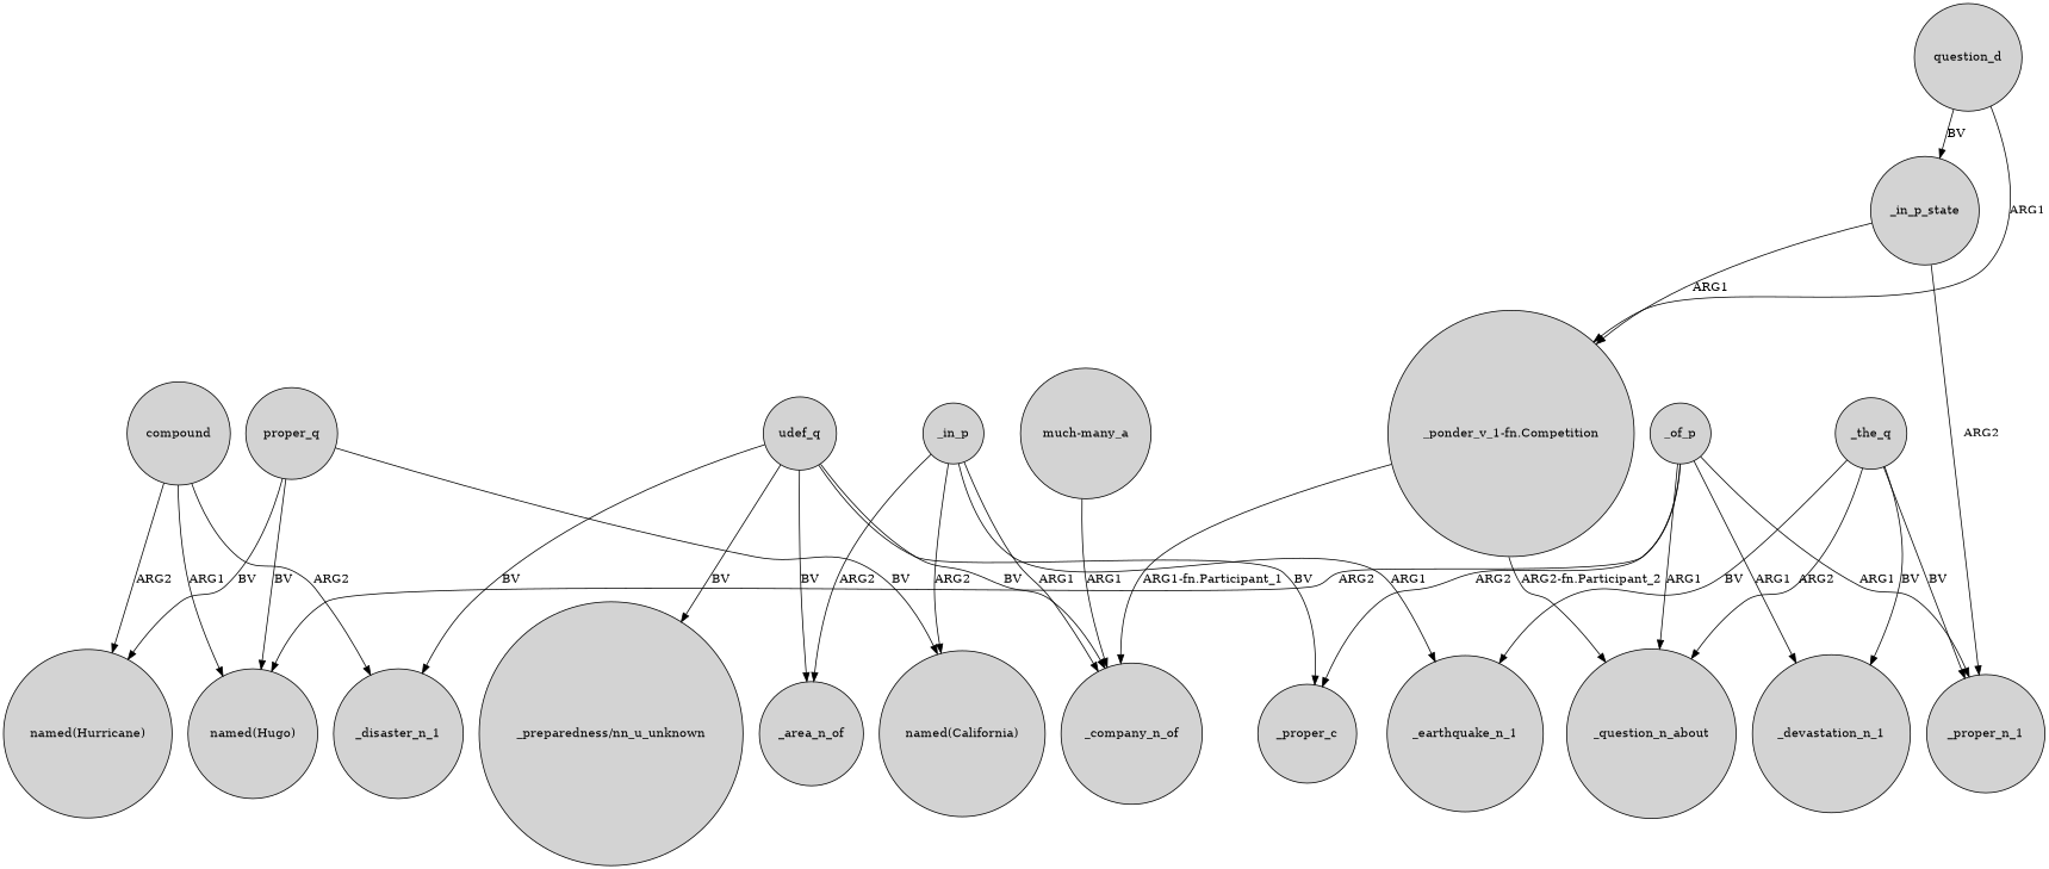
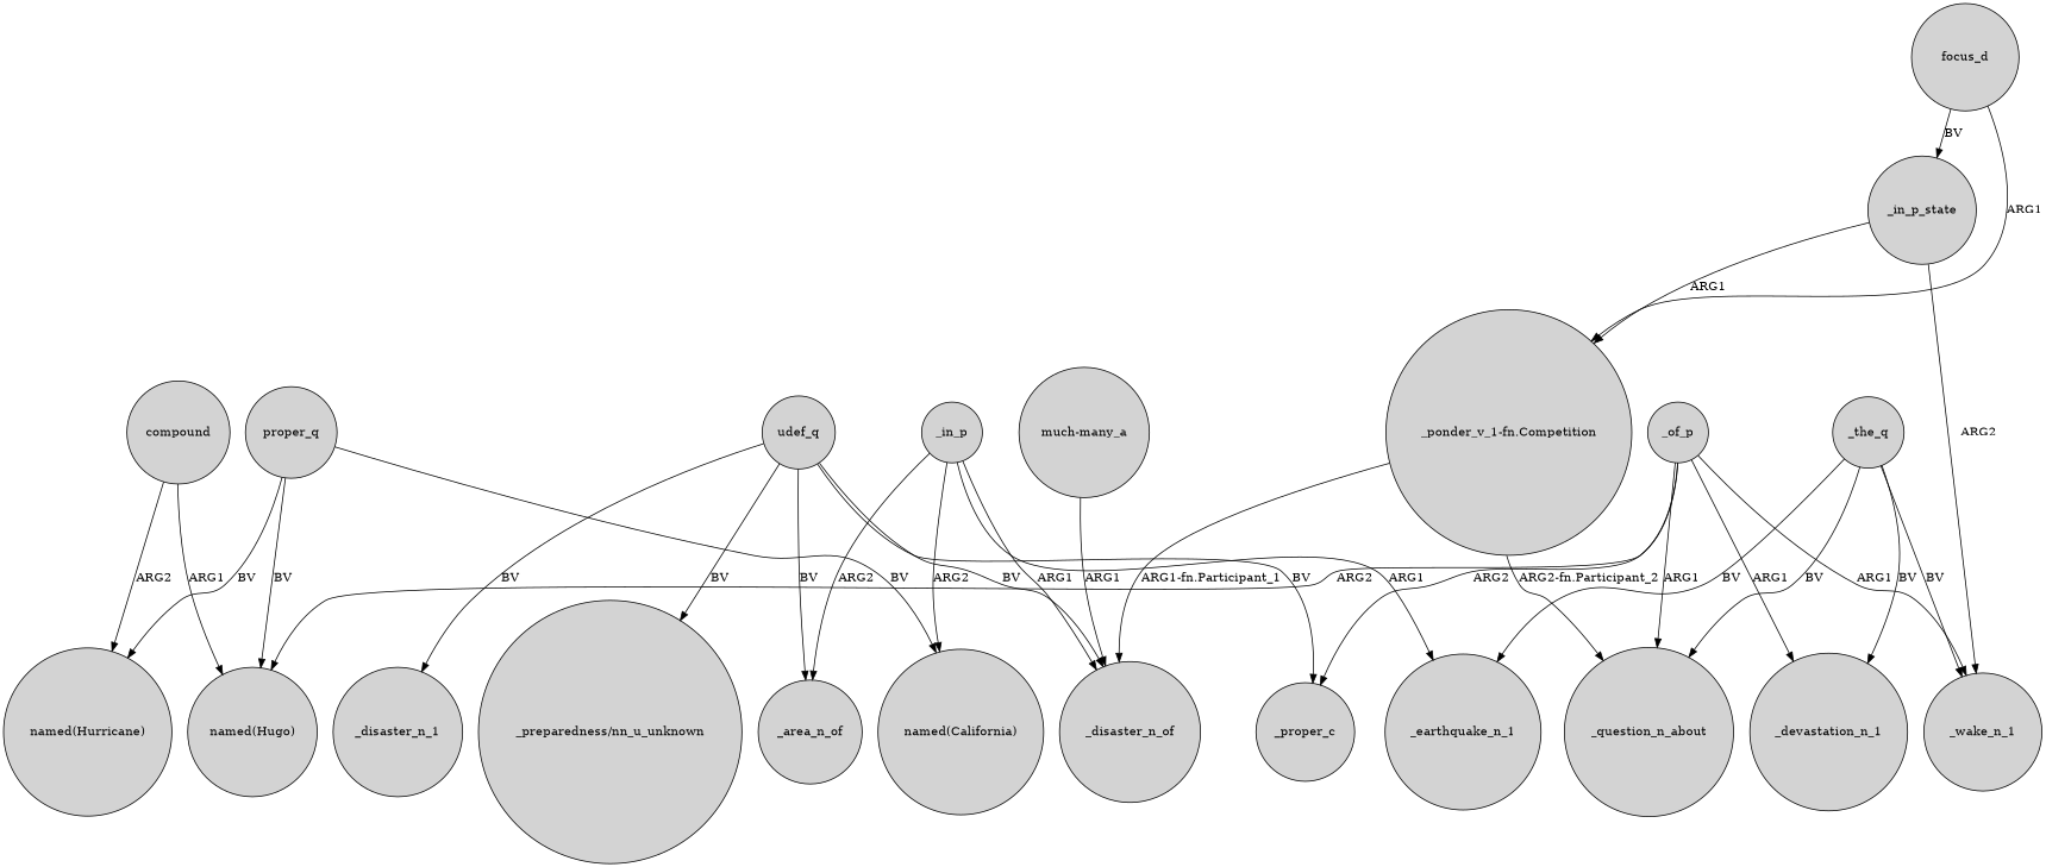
  digraph {
    node [shape=circle style=filled]
    udef_q
    "_preparedness/nn_u_unknown"
    n3 [label=_proper_c]
    _disaster_n_1
    _area_n_of
-   _company_n_of
+   _company_n_of [label=_disaster_n_of]
    compound
    "named(Hurricane)"
    "named(Hugo)"
    _of_p
    _question_n_about
    _devastation_n_1
-   _wake_n_1 [label=_proper_n_1]
-   focus_d [label=question_d]
+   _wake_n_1
+   focus_d
    _in_p_state
    "_ponder_v_1-fn.Competition"
    _in_p
    "named(California)"
    _earthquake_n_1
    _the_q
    proper_q
    "much-many_a"
    udef_q -> "_preparedness/nn_u_unknown" [label=BV]
    udef_q -> n3 [label=BV]
    udef_q -> _disaster_n_1 [label=BV]
    udef_q -> _area_n_of [label=BV]
    udef_q -> _company_n_of [label=BV]
-   compound -> _disaster_n_1 [label=ARG2]
    compound -> "named(Hurricane)" [label=ARG2]
    compound -> "named(Hugo)" [label=ARG1]
    _of_p -> n3 [label=ARG2]
    _of_p -> "named(Hugo)" [label=ARG2]
    _of_p -> _question_n_about [label=ARG1]
    _of_p -> _devastation_n_1 [label=ARG1]
    _of_p -> _wake_n_1 [label=ARG1]
    focus_d -> _in_p_state [label=BV]
    focus_d -> "_ponder_v_1-fn.Competition" [label=ARG1]
    _in_p_state -> _wake_n_1 [label=ARG2]
    _in_p_state -> "_ponder_v_1-fn.Competition" [label=ARG1]
    "_ponder_v_1-fn.Competition" -> _company_n_of [label="ARG1-fn.Participant_1"]
    "_ponder_v_1-fn.Competition" -> _question_n_about [label="ARG2-fn.Participant_2"]
    _in_p -> _area_n_of [label=ARG2]
    _in_p -> _company_n_of [label=ARG1]
    _in_p -> "named(California)" [label=ARG2]
    _in_p -> _earthquake_n_1 [label=ARG1]
-   _the_q -> _question_n_about [label=ARG2]
+   _the_q -> _question_n_about [label=BV]
    _the_q -> _devastation_n_1 [label=BV]
    _the_q -> _wake_n_1 [label=BV]
    _the_q -> _earthquake_n_1 [label=BV]
    proper_q -> "named(Hurricane)" [label=BV]
    proper_q -> "named(Hugo)" [label=BV]
    proper_q -> "named(California)" [label=BV]
    "much-many_a" -> _company_n_of [label=ARG1]
  }
